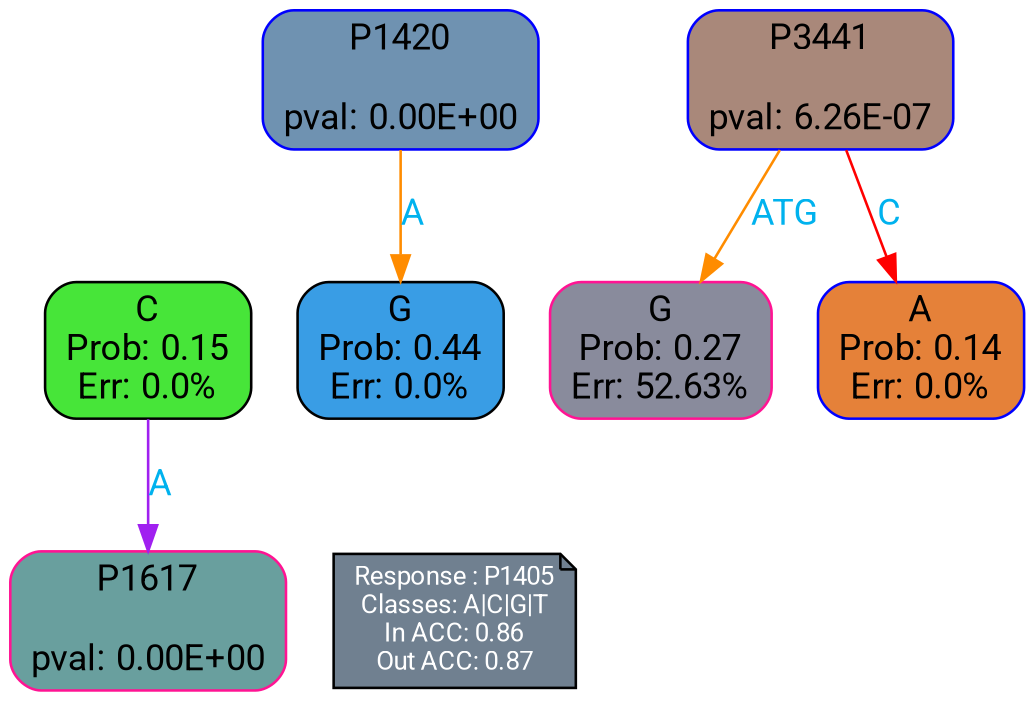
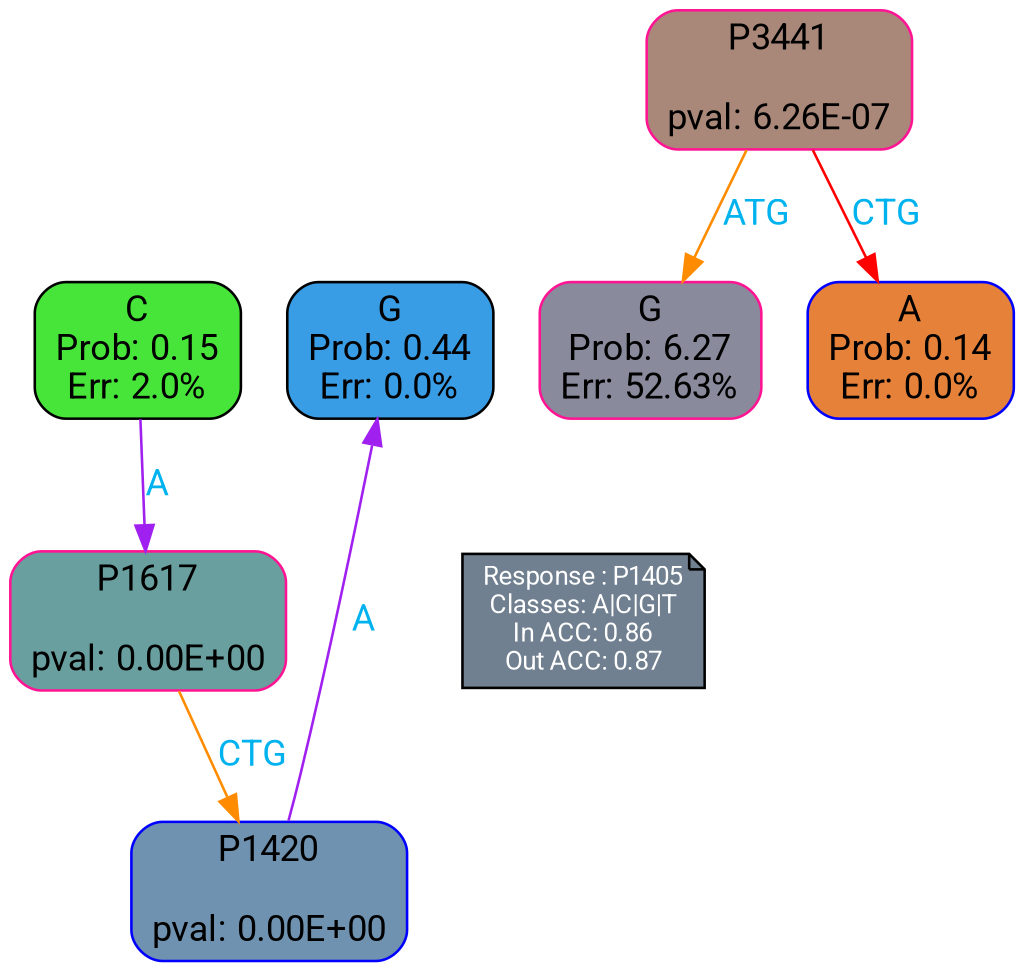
  digraph {
    fontname=Roboto
    ranksep=equally
    splines=polylines
    node [color=black fontname=Roboto shape=box style="filled, rounded"]
    edge [color=purple fontcolor=deepskyblue2 fontname=Roboto]
-   n1 [fillcolor="#47e539" label="C\nProb: 0.15\nErr: 0.0%"]
+   n1 [fillcolor="#47e539" label="C\nProb: 0.15\nErr: 2.0%"]
    n2 [fillcolor="#399de5" label="G\nProb: 0.44\nErr: 0.0%"]
-   n3 [color=deeppink fillcolor="#898b9c" label="G\nProb: 0.27\nErr: 52.63%"]
+   n3 [color=deeppink fillcolor="#898b9c" label="G\nProb: 6.27\nErr: 52.63%"]
    n4 [color=blue fillcolor="#e58139" label="A\nProb: 0.14\nErr: 0.0%"]
    n5 [align=left fillcolor=slategray fontcolor=white fontsize=10 label="Response : P1405\nClasses: A|C|G|T\nIn ACC: 0.86\nOut ACC: 0.87\n" shape=note style=filled]
    n6 [color=deeppink fillcolor="#699f9e" label="P1617\n\npval: 0.00E+00"]
    n7 [color=blue fillcolor="#6f92b1" label="P1420\n\npval: 0.00E+00"]
-   n8 [color=blue fillcolor="#a9887a" label="P3441\n\npval: 6.26E-07"]
+   n8 [color=deeppink fillcolor="#a9887a" label="P3441\n\npval: 6.26E-07"]
    subgraph sub_1 {
      rank=same
      n1
      n2
      n3
      n4
    }
    subgraph sub_2 {
      rank=same
      n5
      n6
    }
    n1 -> n6 [label=A]
-   n7 -> n2 [color=darkorange label=A]
+   n6 -> n7 [color=darkorange label=CTG]
+   n7 -> n2 [label=A]
    n8 -> n3 [color=darkorange label=ATG]
-   n8 -> n4 [color=red label=C]
+   n8 -> n4 [color=red label=CTG]
  }
